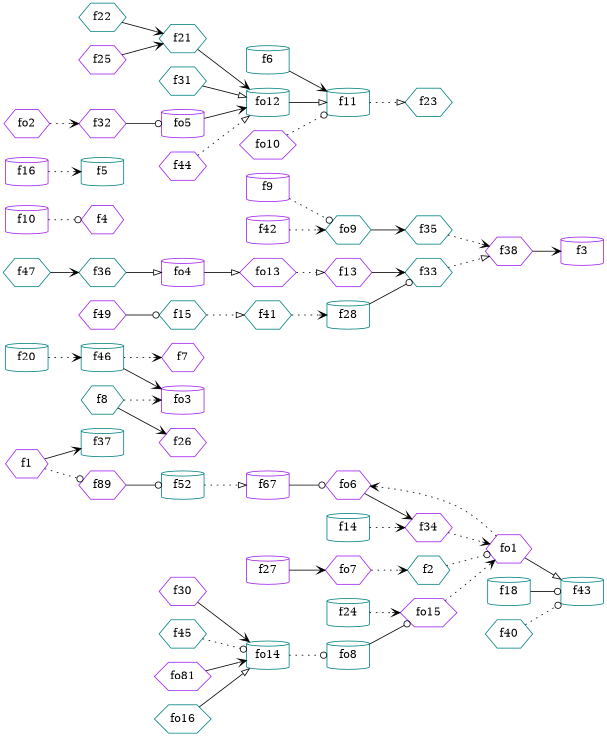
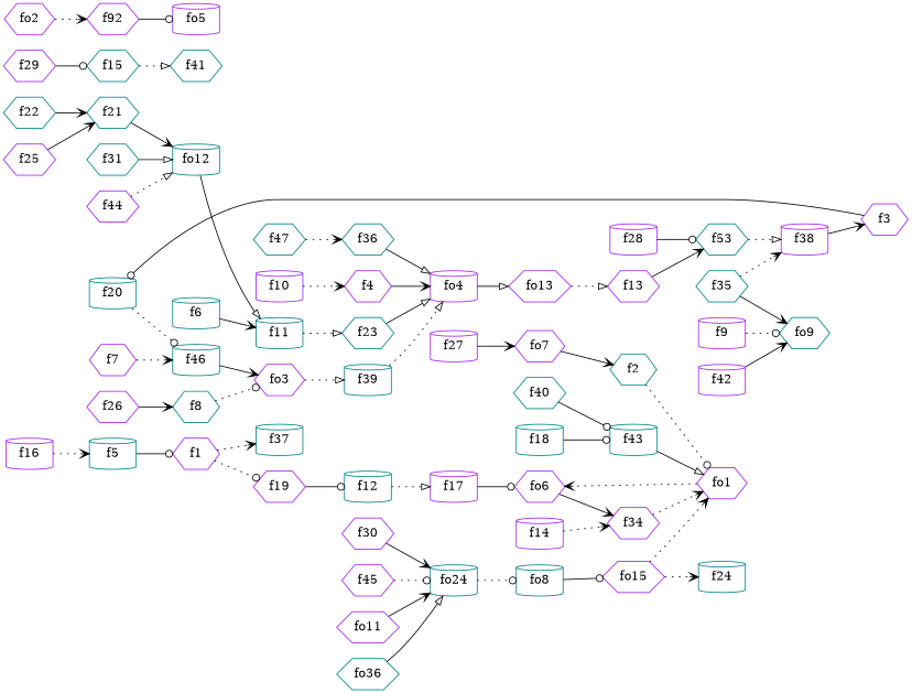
  strict digraph {
    rankdir=LR
    node [color=purple shape=hexagon]
    edge [arrowhead=vee style=solid weight=2]
    f37 [color=teal shape=cylinder]
    f1
-   f19 [label=f89]
+   f19
    f2 [color=teal]
    fo1
    fo6
    f20 [color=teal shape=cylinder]
-   f3 [shape=cylinder]
+   f3
    f46 [color=teal shape=cylinder]
    fo4 [shape=cylinder]
    f4
    fo13
    f5 [color=teal shape=cylinder]
    f6 [color=teal shape=cylinder]
    f11 [color=teal shape=cylinder]
    f23 [color=teal]
    f7
-   fo3 [shape=cylinder]
+   fo3
    f8 [color=teal]
+   f39 [color=teal shape=cylinder]
    f9 [shape=cylinder]
    fo9 [color=teal]
    f35 [color=teal]
    f10 [shape=cylinder]
-   f12 [color=teal shape=cylinder label=f52]
-   f17 [shape=cylinder label=f67]
-   f33 [color=teal]
+   f12 [color=teal shape=cylinder]
+   f17 [shape=cylinder]
+   f33 [color=teal label=f53]
    f13
-   f38
-   f14 [color=teal shape=cylinder]
+   f38 [shape=cylinder]
+   f14 [shape=cylinder]
    f34
    f15 [color=teal]
    f41 [color=teal]
-   f28 [color=teal shape=cylinder]
+   f28 [shape=cylinder]
    f16 [shape=cylinder]
    f18 [color=teal shape=cylinder]
    f43 [color=teal shape=cylinder]
    f21 [color=teal]
    fo12 [color=teal shape=cylinder]
    f22 [color=teal]
    f24 [color=teal shape=cylinder]
    fo15
    f25
    f26
    f27 [shape=cylinder]
    fo7
-   f29 [label=f49]
-   fo14 [color=teal shape=cylinder]
+   f29
+   fo14 [color=teal shape=cylinder label=fo24]
    f30
    fo8 [color=teal shape=cylinder]
    f31 [color=teal]
    fo5 [shape=cylinder]
-   f32
+   f32 [label=f92]
    f36 [color=teal]
    f40 [color=teal]
    f42 [shape=cylinder]
    f44
-   f45 [color=teal]
+   f45
    f47 [color=teal]
    fo2
-   fo10
-   fo11 [label=fo81]
-   fo16 [color=teal]
-   f1 -> f37
+   fo11
+   fo16 [color=teal label=fo36]
+   f1 -> f37 [style=dotted]
    f1 -> f19 [arrowhead=odot style=dotted]
    f19 -> f12 [arrowhead=odot]
    f2 -> fo1 [arrowhead=odot style=dotted]
    fo1 -> fo6 [style=dotted]
    fo6 -> f34
-   f20 -> f46 [style=dotted]
+   f20 -> f46 [arrowhead=odot style=dotted]
+   f3 -> f20 [arrowhead=odot]
    f46 -> fo3
    fo4 -> fo13 [arrowhead=onormal]
+   f4 -> fo4
    fo13 -> f13 [arrowhead=onormal style=dotted]
+   f5 -> f1 [arrowhead=odot]
    f6 -> f11
    f11 -> f23 [arrowhead=onormal style=dotted]
-   f46 -> f7 [style=dotted]
-   f8 -> fo3 [style=dotted]
+   f23 -> fo4 [arrowhead=onormal]
+   f7 -> f46 [style=dotted]
+   fo3 -> f39 [arrowhead=onormal style=dotted]
+   f8 -> fo3 [arrowhead=odot style=dotted]
+   f39 -> fo4 [arrowhead=onormal style=dotted]
    f9 -> fo9 [arrowhead=odot style=dotted]
-   fo9 -> f35
+   f35 -> fo9
    f35 -> f38 [style=dotted]
-   f10 -> f4 [arrowhead=odot style=dotted]
+   f10 -> f4 [style=dotted]
    f12 -> f17 [arrowhead=onormal style=dotted]
    f17 -> fo6 [arrowhead=odot]
    f33 -> f38 [arrowhead=onormal style=dotted]
    f13 -> f33
    f38 -> f3
    f14 -> f34 [style=dotted]
    f34 -> fo1 [style=dotted]
    f15 -> f41 [arrowhead=onormal style=dotted]
-   f41 -> f28 [style=dotted]
    f28 -> f33 [arrowhead=odot]
    f16 -> f5 [style=dotted]
    f18 -> f43 [arrowhead=odot]
-   fo1 -> f43 [arrowhead=onormal]
+   f43 -> fo1 [arrowhead=onormal]
    f21 -> fo12
    fo12 -> f11 [arrowhead=onormal]
    f22 -> f21
-   f24 -> fo15 [style=dotted]
+   fo15 -> f24 [style=dotted]
    fo15 -> fo1 [style=dotted]
    f25 -> f21
-   f8 -> f26
+   f26 -> f8
    f27 -> fo7
-   fo7 -> f2 [style=dotted]
+   fo7 -> f2
    f29 -> f15 [arrowhead=odot]
    fo14 -> fo8 [arrowhead=odot style=dotted]
    f30 -> fo14
    fo8 -> fo15 [arrowhead=odot]
    f31 -> fo12 [arrowhead=onormal]
-   fo5 -> fo12
    f32 -> fo5 [arrowhead=odot]
    f36 -> fo4 [arrowhead=onormal]
-   f40 -> f43 [arrowhead=odot style=dotted]
-   f42 -> fo9 [style=dotted]
+   f40 -> f43 [arrowhead=odot]
+   f42 -> fo9
    f44 -> fo12 [arrowhead=onormal style=dotted]
    f45 -> fo14 [arrowhead=odot style=dotted]
-   f47 -> f36
+   f47 -> f36 [style=dotted]
    fo2 -> f32 [style=dotted]
-   fo10 -> f11 [arrowhead=odot style=dotted]
    fo11 -> fo14
    fo16 -> fo14 [arrowhead=onormal]
  }
